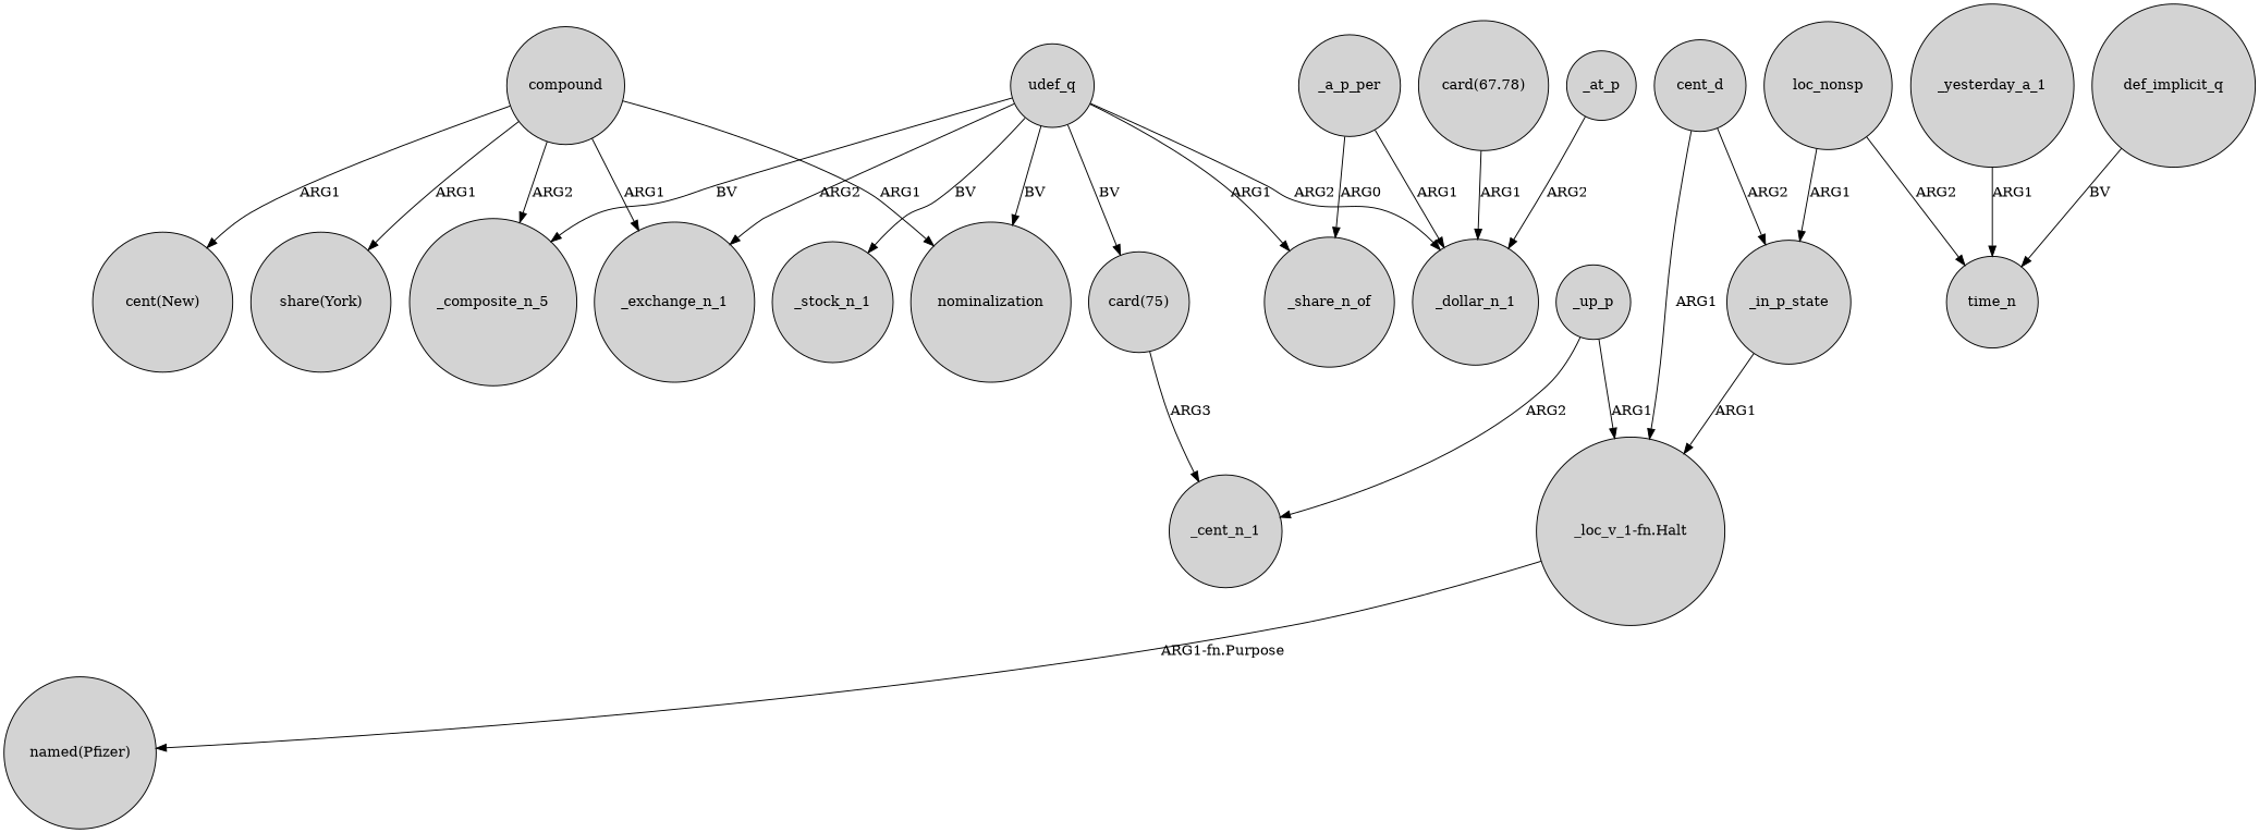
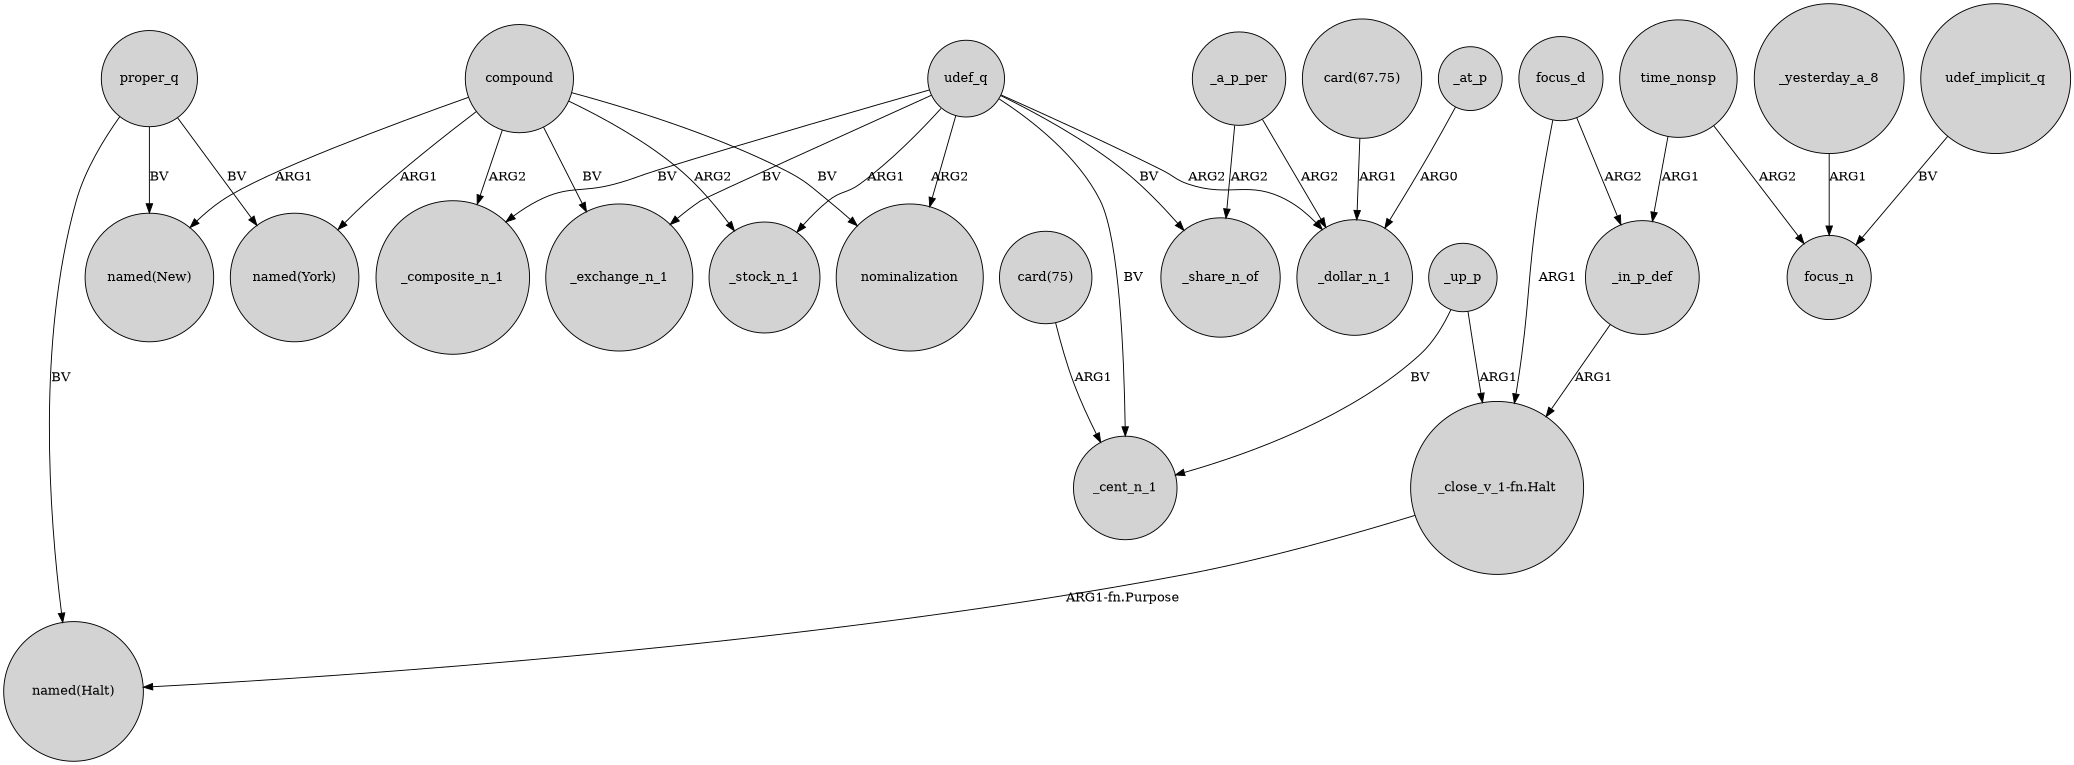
  digraph {
    node [shape=circle style=filled]
-   _in_p_state
-   "_close_v_1-fn.Halt" [label="_loc_v_1-fn.Halt"]
-   "named(Pfizer)"
-   "named(New)" [label="cent(New)"]
-   "named(York)" [label="share(York)"]
-   focus_d [label=cent_d]
+   _in_p_state [label=_in_p_def]
+   "_close_v_1-fn.Halt"
+   "named(Pfizer)" [label="named(Halt)"]
+   proper_q
+   "named(New)"
+   "named(York)"
+   focus_d
    compound
    nominalization
    _exchange_n_1
    _stock_n_1
-   _composite_n_1 [label=_composite_n_5]
+   _composite_n_1
    udef_q
    _cent_n_1
    _dollar_n_1
    _share_n_of
-   _yesterday_a_1
-   time_n
+   _yesterday_a_1 [label=_yesterday_a_8]
+   time_n [label=focus_n]
    _up_p
    _at_p
    _a_p_per
    "card(75)"
-   loc_nonsp
-   "card(67.75)" [label="card(67.78)"]
-   def_implicit_q
+   loc_nonsp [label=time_nonsp]
+   "card(67.75)"
+   def_implicit_q [label=udef_implicit_q]
    _in_p_state -> "_close_v_1-fn.Halt" [label=ARG1]
    "_close_v_1-fn.Halt" -> "named(Pfizer)" [label="ARG1-fn.Purpose"]
+   proper_q -> "named(Pfizer)" [label=BV]
+   proper_q -> "named(New)" [label=BV]
+   proper_q -> "named(York)" [label=BV]
    focus_d -> _in_p_state [label=ARG2]
    focus_d -> "_close_v_1-fn.Halt" [label=ARG1]
    compound -> "named(New)" [label=ARG1]
    compound -> "named(York)" [label=ARG1]
-   compound -> nominalization [label=ARG1]
-   compound -> _exchange_n_1 [label=ARG1]
+   compound -> nominalization [label=BV]
+   compound -> _exchange_n_1 [label=BV]
+   compound -> _stock_n_1 [label=ARG2]
    compound -> _composite_n_1 [label=ARG2]
-   udef_q -> nominalization [label=BV]
-   udef_q -> _exchange_n_1 [label=ARG2]
-   udef_q -> _stock_n_1 [label=BV]
+   udef_q -> nominalization [label=ARG2]
+   udef_q -> _exchange_n_1 [label=BV]
+   udef_q -> _stock_n_1 [label=ARG1]
    udef_q -> _composite_n_1 [label=BV]
-   udef_q -> "card(75)" [label=BV]
+   udef_q -> _cent_n_1 [label=BV]
    udef_q -> _dollar_n_1 [label=ARG2]
-   udef_q -> _share_n_of [label=ARG1]
+   udef_q -> _share_n_of [label=BV]
    _yesterday_a_1 -> time_n [label=ARG1]
    _up_p -> "_close_v_1-fn.Halt" [label=ARG1]
-   _up_p -> _cent_n_1 [label=ARG2]
-   _at_p -> _dollar_n_1 [label=ARG2]
-   _a_p_per -> _dollar_n_1 [label=ARG1]
-   _a_p_per -> _share_n_of [label=ARG0]
-   "card(75)" -> _cent_n_1 [label=ARG3]
+   _up_p -> _cent_n_1 [label=BV]
+   _at_p -> _dollar_n_1 [label=ARG0]
+   _a_p_per -> _dollar_n_1 [label=ARG2]
+   _a_p_per -> _share_n_of [label=ARG2]
+   "card(75)" -> _cent_n_1 [label=ARG1]
    loc_nonsp -> _in_p_state [label=ARG1]
    loc_nonsp -> time_n [label=ARG2]
    "card(67.75)" -> _dollar_n_1 [label=ARG1]
    def_implicit_q -> time_n [label=BV]
  }
